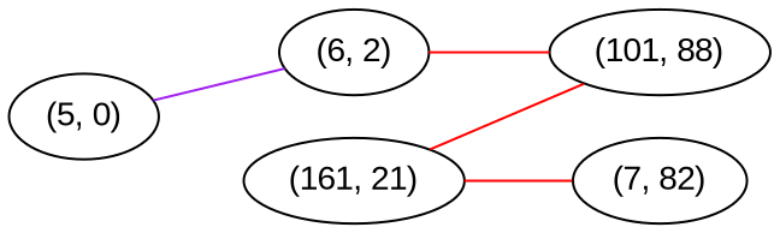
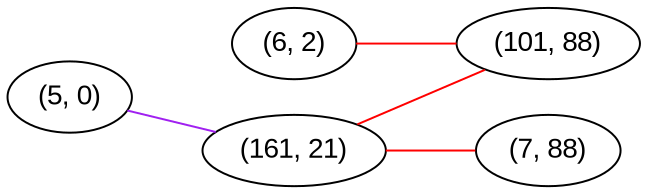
  graph {
    fontname="Liberation Sans"
    rankdir=LR
    node [fontname="Liberation Sans"]
    edge [color=red fontname="Liberation Sans" weight=1]
    n1 [label="(5, 0)"]
    "(6, 2)"
    "(101, 88)"
    "(161, 21)"
-   "(7, 82)"
-   n1 -- "(6, 2)" [color=purple weight=4]
+   "(7, 82)" [label="(7, 88)"]
+   n1 -- "(161, 21)" [color=purple weight=4]
    "(6, 2)" -- "(101, 88)"
    "(161, 21)" -- "(101, 88)"
    "(161, 21)" -- "(7, 82)"
  }
